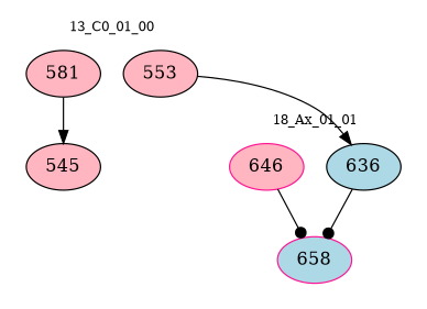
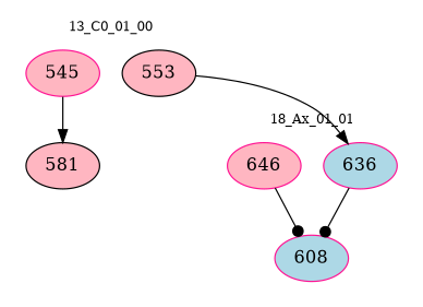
  digraph {
    node [color=deeppink fillcolor=lightpink style=filled]
    edge [arrowhead=dot color=black]
-   n1 [color=black fillcolor=lightblue label=636]
-   n2 [fillcolor=lightblue label=658]
+   n1 [fillcolor=lightblue label=636]
+   n2 [fillcolor=lightblue label=608]
    n3 [label=646]
    n4 [color=black label=553]
-   n5 [color=black label=545]
+   n5 [label=545]
    n6 [color=black label=581]
    subgraph cluster_1 {
      color=white
      fontsize=10
      label="18_Ax_01_01"
      n1
      n2
      n3
    }
    subgraph cluster_2 {
      color=white
      fontsize=10
      label="13_C0_01_00"
      n4
      n5
      n6
    }
    n1 -> n2
    n3 -> n2
    n4 -> n1 [arrowhead=normal]
-   n6 -> n5 [arrowhead=normal]
+   n5 -> n6 [arrowhead=normal]
  }
